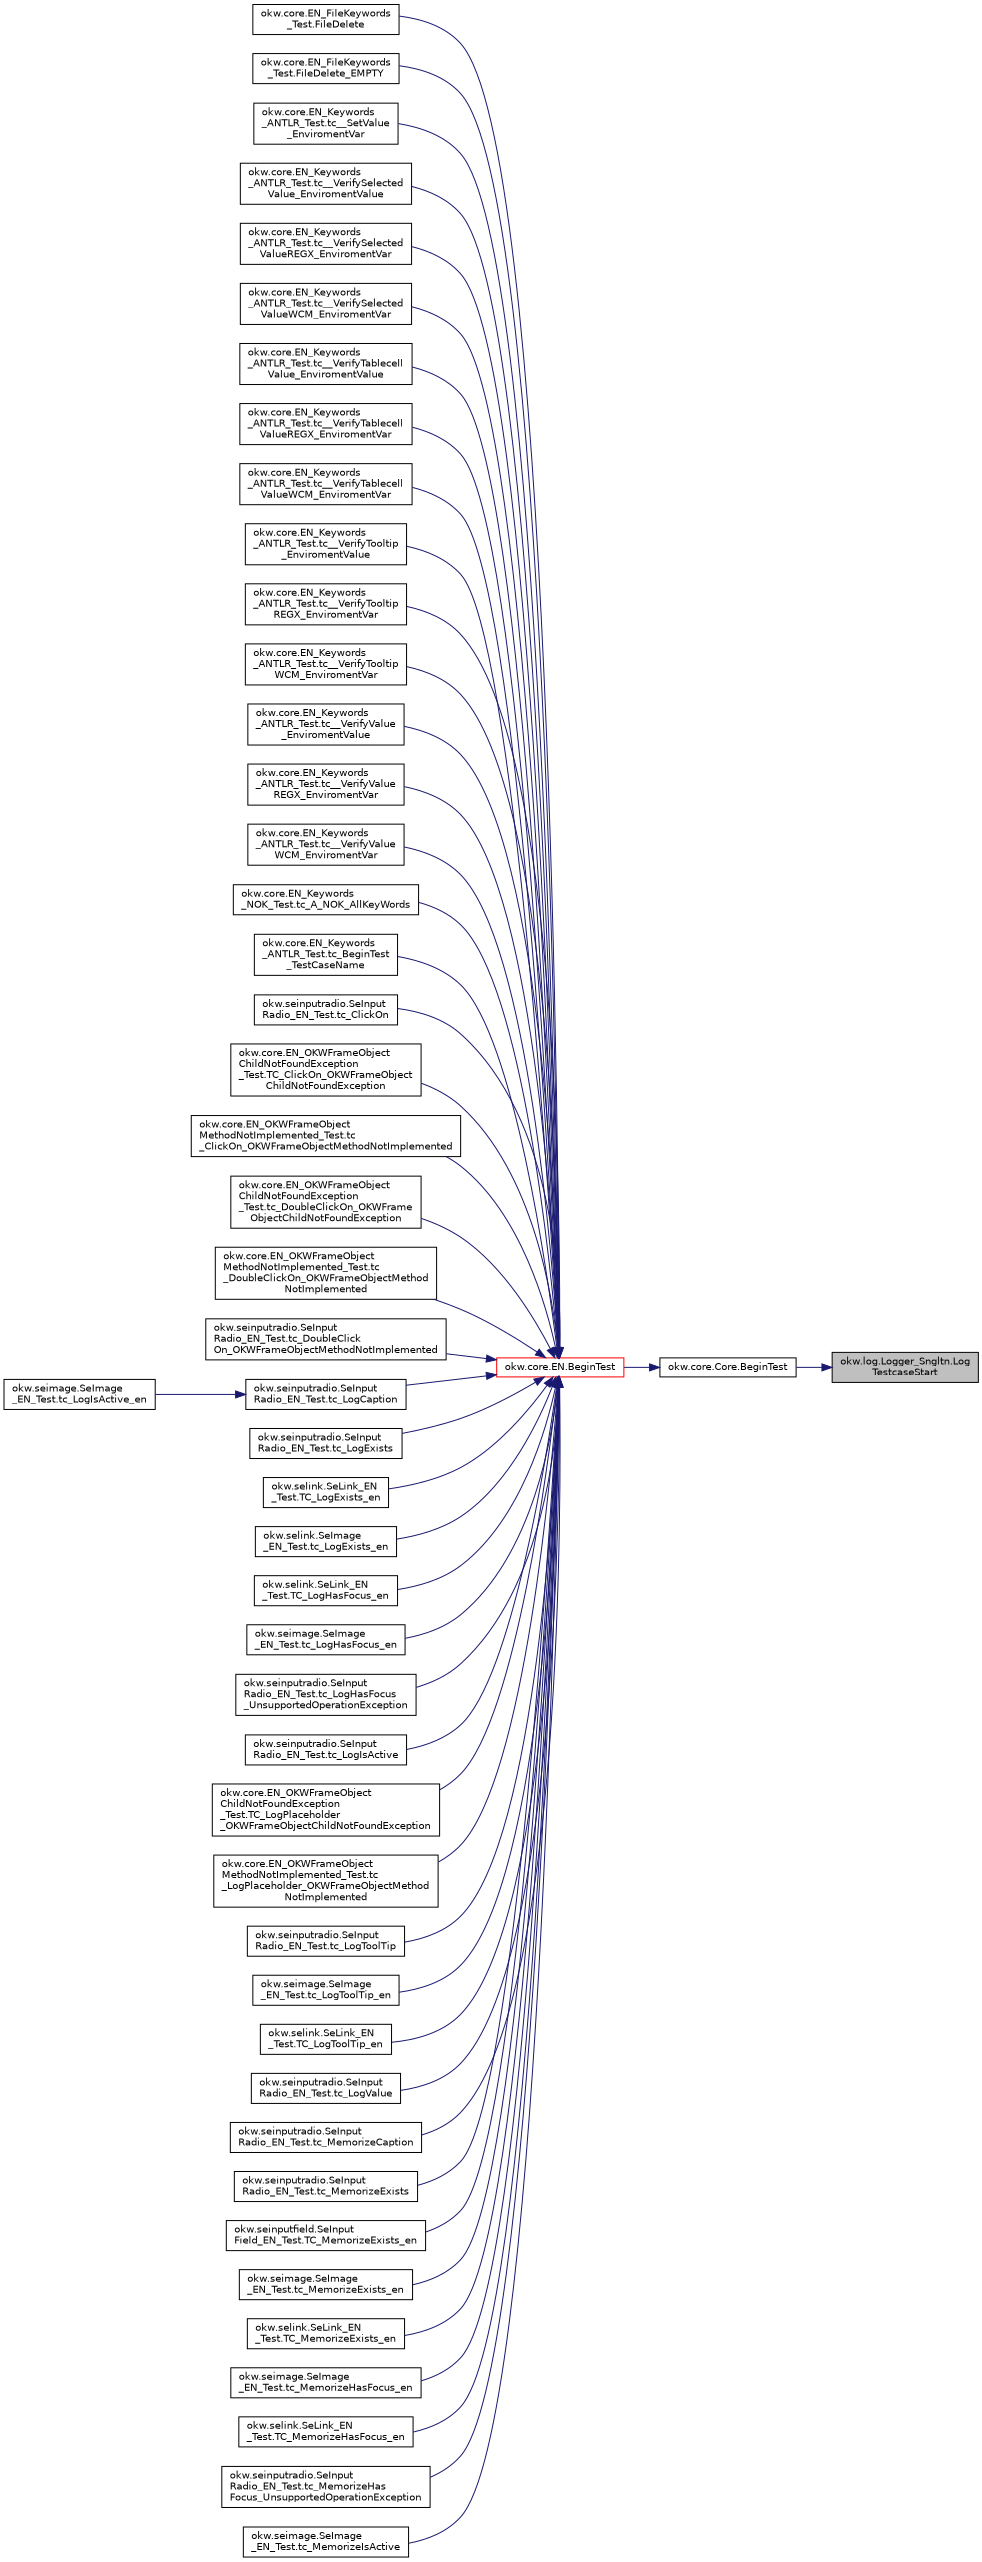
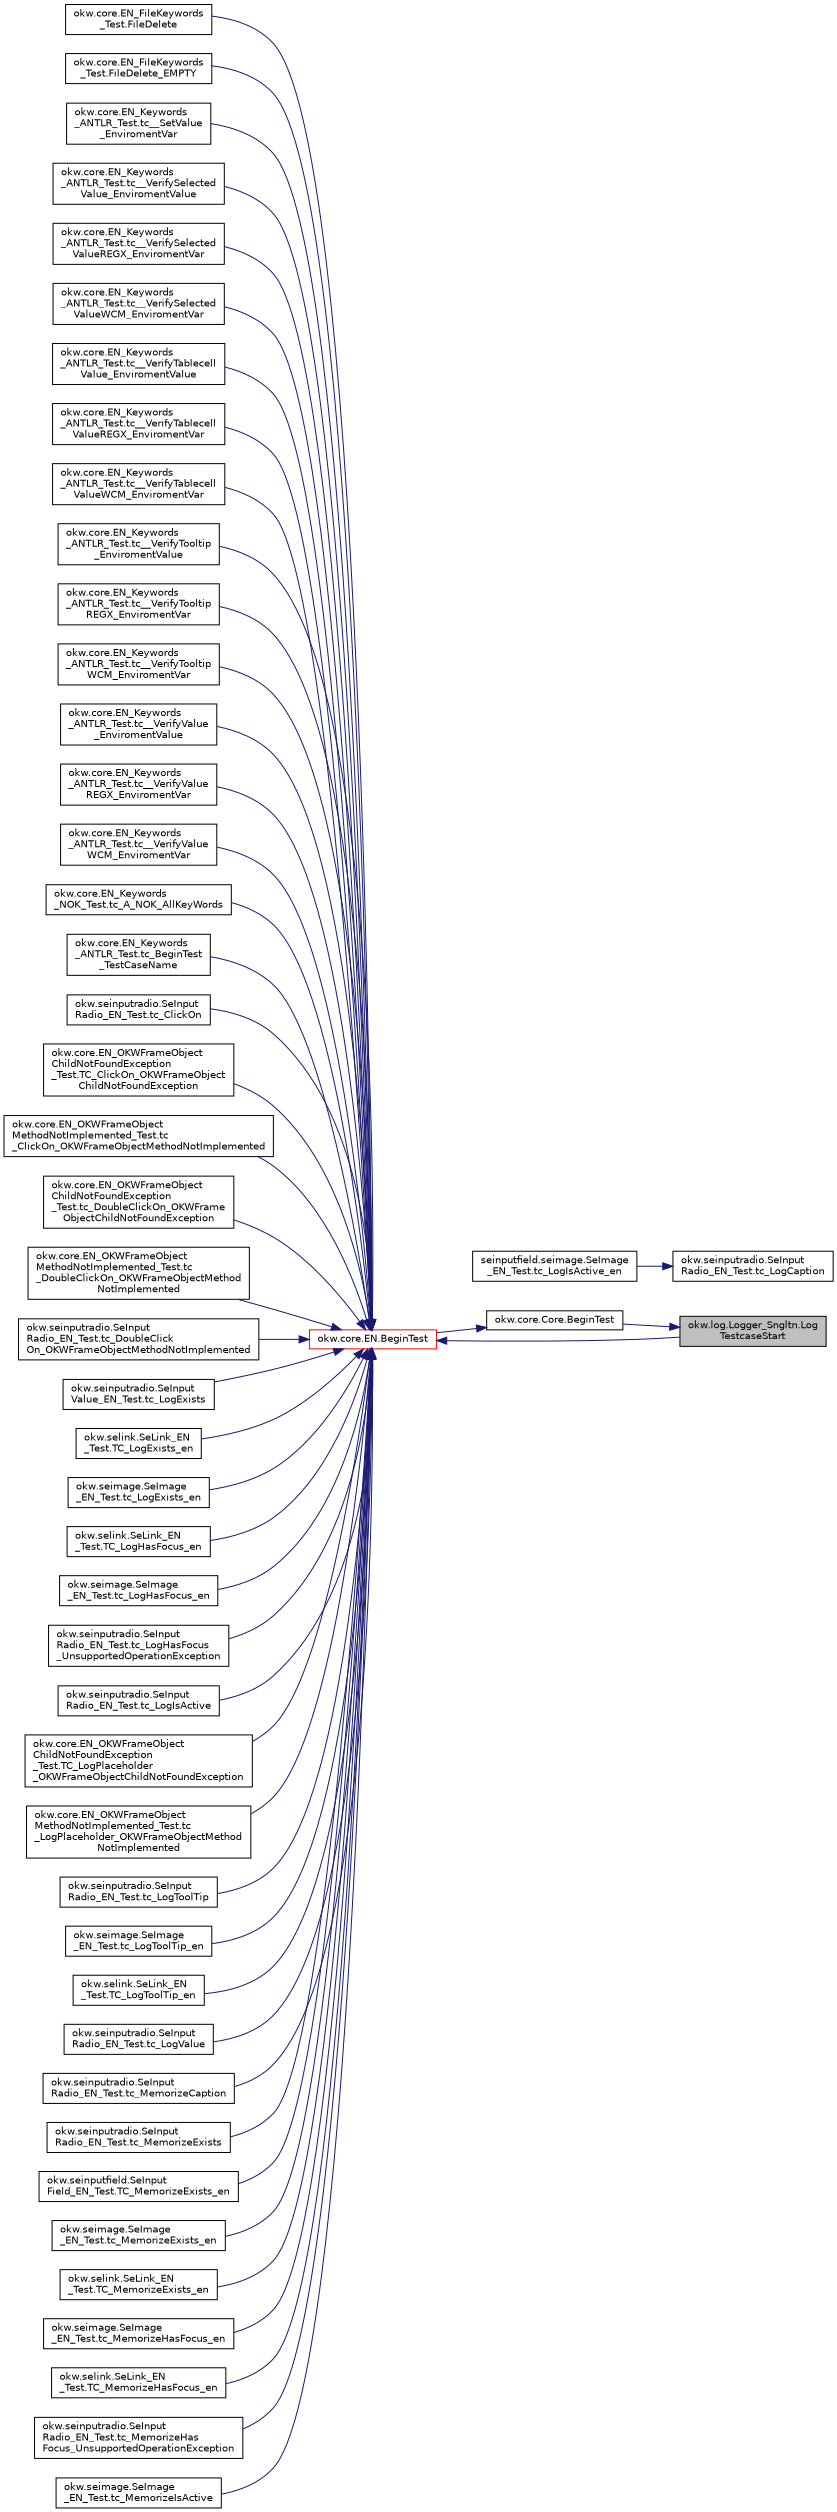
  digraph {
    rankdir=RL
    node [color=black fillcolor=white fontname=Helvetica fontsize=10 shape=record style=filled]
    edge [color=midnightblue dir=back fontname=Helvetica fontsize=10 labelfontname=Helvetica labelfontsize=10 style=solid]
    n1 [fillcolor=grey75 fontcolor=black height=0.2 label="okw.log.Logger_Sngltn.Log\lTestcaseStart" width=0.4]
    n2 [height=0.2 label="okw.core.Core.BeginTest" width=0.4]
    n3 [color=red height=0.2 label="okw.core.EN.BeginTest" width=0.4]
    n4 [height=0.2 label="okw.core.EN_FileKeywords\l_Test.FileDelete" width=0.4]
    n5 [height=0.2 label="okw.core.EN_FileKeywords\l_Test.FileDelete_EMPTY" width=0.4]
    n6 [height=0.2 label="okw.core.EN_Keywords\l_ANTLR_Test.tc__SetValue\l_EnviromentVar" width=0.4]
    n7 [height=0.2 label="okw.core.EN_Keywords\l_ANTLR_Test.tc__VerifySelected\lValue_EnviromentValue" width=0.4]
    n8 [height=0.2 label="okw.core.EN_Keywords\l_ANTLR_Test.tc__VerifySelected\lValueREGX_EnviromentVar" width=0.4]
    n9 [height=0.2 label="okw.core.EN_Keywords\l_ANTLR_Test.tc__VerifySelected\lValueWCM_EnviromentVar" width=0.4]
    n10 [height=0.2 label="okw.core.EN_Keywords\l_ANTLR_Test.tc__VerifyTablecell\lValue_EnviromentValue" width=0.4]
    n11 [height=0.2 label="okw.core.EN_Keywords\l_ANTLR_Test.tc__VerifyTablecell\lValueREGX_EnviromentVar" width=0.4]
    n12 [height=0.2 label="okw.core.EN_Keywords\l_ANTLR_Test.tc__VerifyTablecell\lValueWCM_EnviromentVar" width=0.4]
    n13 [height=0.2 label="okw.core.EN_Keywords\l_ANTLR_Test.tc__VerifyTooltip\l_EnviromentValue" width=0.4]
    n14 [height=0.2 label="okw.core.EN_Keywords\l_ANTLR_Test.tc__VerifyTooltip\lREGX_EnviromentVar" width=0.4]
    n15 [height=0.2 label="okw.core.EN_Keywords\l_ANTLR_Test.tc__VerifyTooltip\lWCM_EnviromentVar" width=0.4]
    n16 [height=0.2 label="okw.core.EN_Keywords\l_ANTLR_Test.tc__VerifyValue\l_EnviromentValue" width=0.4]
    n17 [height=0.2 label="okw.core.EN_Keywords\l_ANTLR_Test.tc__VerifyValue\lREGX_EnviromentVar" width=0.4]
    n18 [height=0.2 label="okw.core.EN_Keywords\l_ANTLR_Test.tc__VerifyValue\lWCM_EnviromentVar" width=0.4]
    n19 [height=0.2 label="okw.core.EN_Keywords\l_NOK_Test.tc_A_NOK_AllKeyWords" width=0.4]
    n20 [height=0.2 label="okw.core.EN_Keywords\l_ANTLR_Test.tc_BeginTest\l_TestCaseName" width=0.4]
    n21 [height=0.2 label="okw.seinputradio.SeInput\lRadio_EN_Test.tc_ClickOn" width=0.4]
    n22 [height=0.2 label="okw.core.EN_OKWFrameObject\lChildNotFoundException\l_Test.TC_ClickOn_OKWFrameObject\lChildNotFoundException" width=0.4]
    n23 [height=0.2 label="okw.core.EN_OKWFrameObject\lMethodNotImplemented_Test.tc\l_ClickOn_OKWFrameObjectMethodNotImplemented" width=0.4]
    n24 [height=0.2 label="okw.core.EN_OKWFrameObject\lChildNotFoundException\l_Test.tc_DoubleClickOn_OKWFrame\lObjectChildNotFoundException" width=0.4]
    n25 [height=0.2 label="okw.core.EN_OKWFrameObject\lMethodNotImplemented_Test.tc\l_DoubleClickOn_OKWFrameObjectMethod\lNotImplemented" width=0.4]
    n26 [height=0.2 label="okw.seinputradio.SeInput\lRadio_EN_Test.tc_DoubleClick\lOn_OKWFrameObjectMethodNotImplemented" width=0.4]
    n27 [height=0.2 label="okw.seinputradio.SeInput\lRadio_EN_Test.tc_LogCaption" width=0.4]
-   n28 [height=0.2 label="okw.seinputradio.SeInput\lRadio_EN_Test.tc_LogExists" width=0.4]
+   n28 [height=0.2 label="okw.seinputradio.SeInput\lValue_EN_Test.tc_LogExists" width=0.4]
    n29 [height=0.2 label="okw.selink.SeLink_EN\l_Test.TC_LogExists_en" width=0.4]
-   n30 [height=0.2 label="okw.selink.SeImage\l_EN_Test.tc_LogExists_en" width=0.4]
+   n30 [height=0.2 label="okw.seimage.SeImage\l_EN_Test.tc_LogExists_en" width=0.4]
    n31 [height=0.2 label="okw.selink.SeLink_EN\l_Test.TC_LogHasFocus_en" width=0.4]
    n32 [height=0.2 label="okw.seimage.SeImage\l_EN_Test.tc_LogHasFocus_en" width=0.4]
    n33 [height=0.2 label="okw.seinputradio.SeInput\lRadio_EN_Test.tc_LogHasFocus\l_UnsupportedOperationException" width=0.4]
    n34 [height=0.2 label="okw.seinputradio.SeInput\lRadio_EN_Test.tc_LogIsActive" width=0.4]
    n35 [height=0.2 label="okw.core.EN_OKWFrameObject\lChildNotFoundException\l_Test.TC_LogPlaceholder\l_OKWFrameObjectChildNotFoundException" width=0.4]
    n36 [height=0.2 label="okw.core.EN_OKWFrameObject\lMethodNotImplemented_Test.tc\l_LogPlaceholder_OKWFrameObjectMethod\lNotImplemented" width=0.4]
    n37 [height=0.2 label="okw.seinputradio.SeInput\lRadio_EN_Test.tc_LogToolTip" width=0.4]
    n38 [height=0.2 label="okw.seimage.SeImage\l_EN_Test.tc_LogToolTip_en" width=0.4]
    n39 [height=0.2 label="okw.selink.SeLink_EN\l_Test.TC_LogToolTip_en" width=0.4]
    n40 [height=0.2 label="okw.seinputradio.SeInput\lRadio_EN_Test.tc_LogValue" width=0.4]
    n41 [height=0.2 label="okw.seinputradio.SeInput\lRadio_EN_Test.tc_MemorizeCaption" width=0.4]
    n42 [height=0.2 label="okw.seinputradio.SeInput\lRadio_EN_Test.tc_MemorizeExists" width=0.4]
    n43 [height=0.2 label="okw.seinputfield.SeInput\lField_EN_Test.TC_MemorizeExists_en" width=0.4]
    n44 [height=0.2 label="okw.seimage.SeImage\l_EN_Test.tc_MemorizeExists_en" width=0.4]
    n45 [height=0.2 label="okw.selink.SeLink_EN\l_Test.TC_MemorizeExists_en" width=0.4]
    n46 [height=0.2 label="okw.seimage.SeImage\l_EN_Test.tc_MemorizeHasFocus_en" width=0.4]
    n47 [height=0.2 label="okw.selink.SeLink_EN\l_Test.TC_MemorizeHasFocus_en" width=0.4]
    n48 [height=0.2 label="okw.seinputradio.SeInput\lRadio_EN_Test.tc_MemorizeHas\lFocus_UnsupportedOperationException" width=0.4]
    n49 [height=0.2 label="okw.seimage.SeImage\l_EN_Test.tc_MemorizeIsActive" width=0.4]
-   n50 [height=0.2 label="okw.seimage.SeImage\l_EN_Test.tc_LogIsActive_en" width=0.4]
+   n50 [height=0.2 label="seinputfield.seimage.SeImage\l_EN_Test.tc_LogIsActive_en" width=0.4]
    n1 -> n2
    n2 -> n3
    n3 -> n4
    n3 -> n5
    n3 -> n6
    n3 -> n7
    n3 -> n8
    n3 -> n9
    n3 -> n10
    n3 -> n11
    n3 -> n12
    n3 -> n13
    n3 -> n14
    n3 -> n15
    n3 -> n16
    n3 -> n17
    n3 -> n18
    n3 -> n19
    n3 -> n20
    n3 -> n21
    n3 -> n22
    n3 -> n23
    n3 -> n24
    n3 -> n25
    n3 -> n26
-   n3 -> n27
+   n3 -> n1
    n3 -> n28
    n3 -> n29
    n3 -> n30
    n3 -> n31
    n3 -> n32
    n3 -> n33
    n3 -> n34
    n3 -> n35
    n3 -> n36
    n3 -> n37
    n3 -> n38
    n3 -> n39
    n3 -> n40
    n3 -> n41
    n3 -> n42
    n3 -> n43
    n3 -> n44
    n3 -> n45
    n3 -> n46
    n3 -> n47
    n3 -> n48
    n3 -> n49
    n27 -> n50
  }
